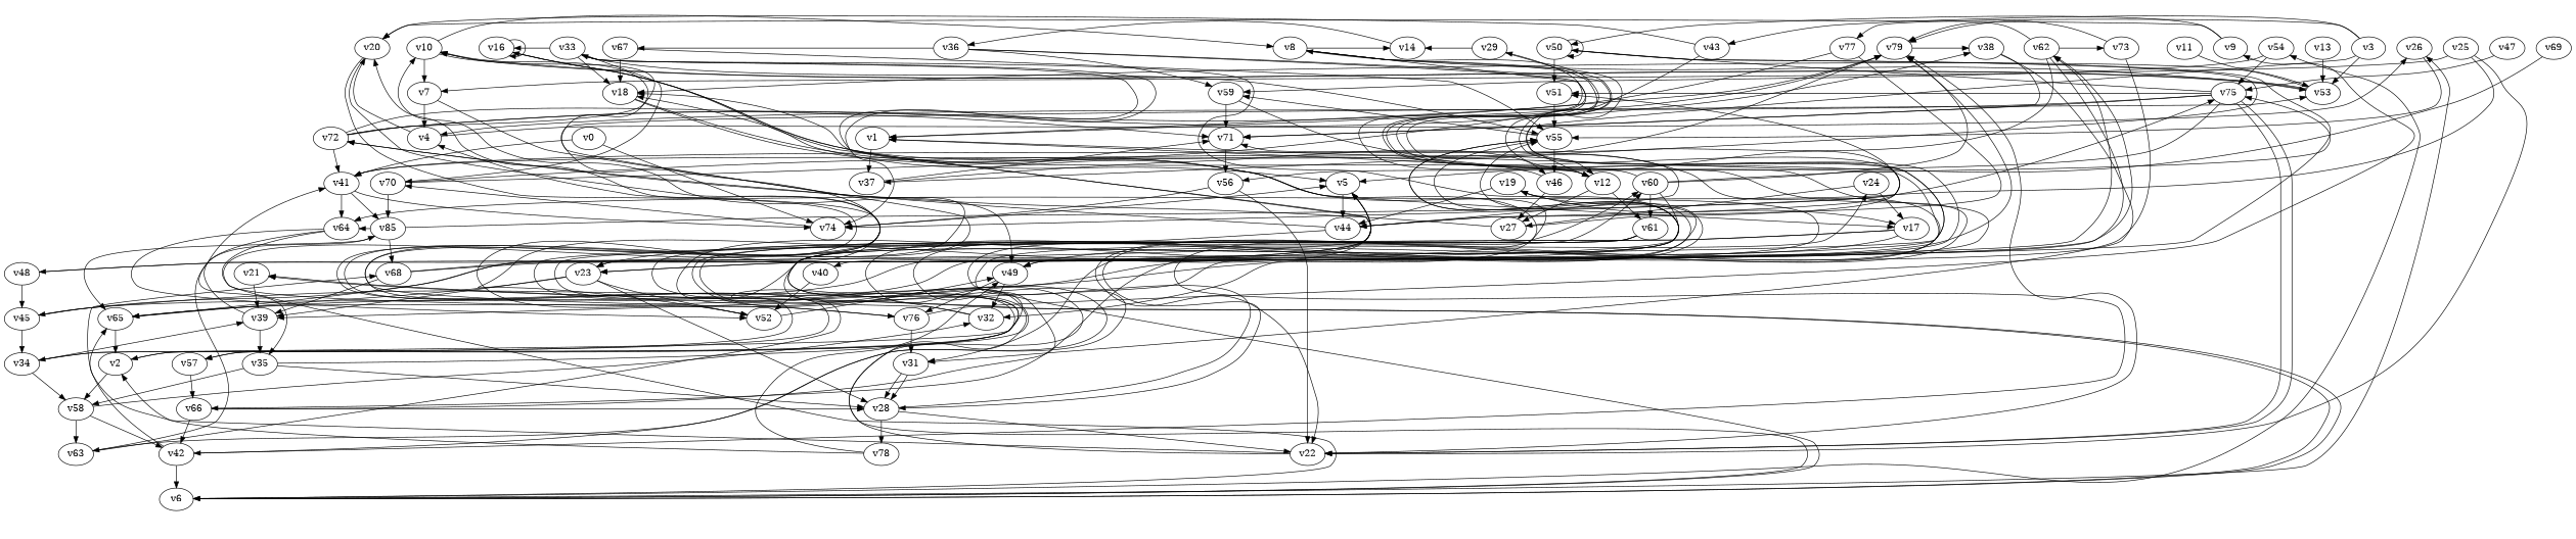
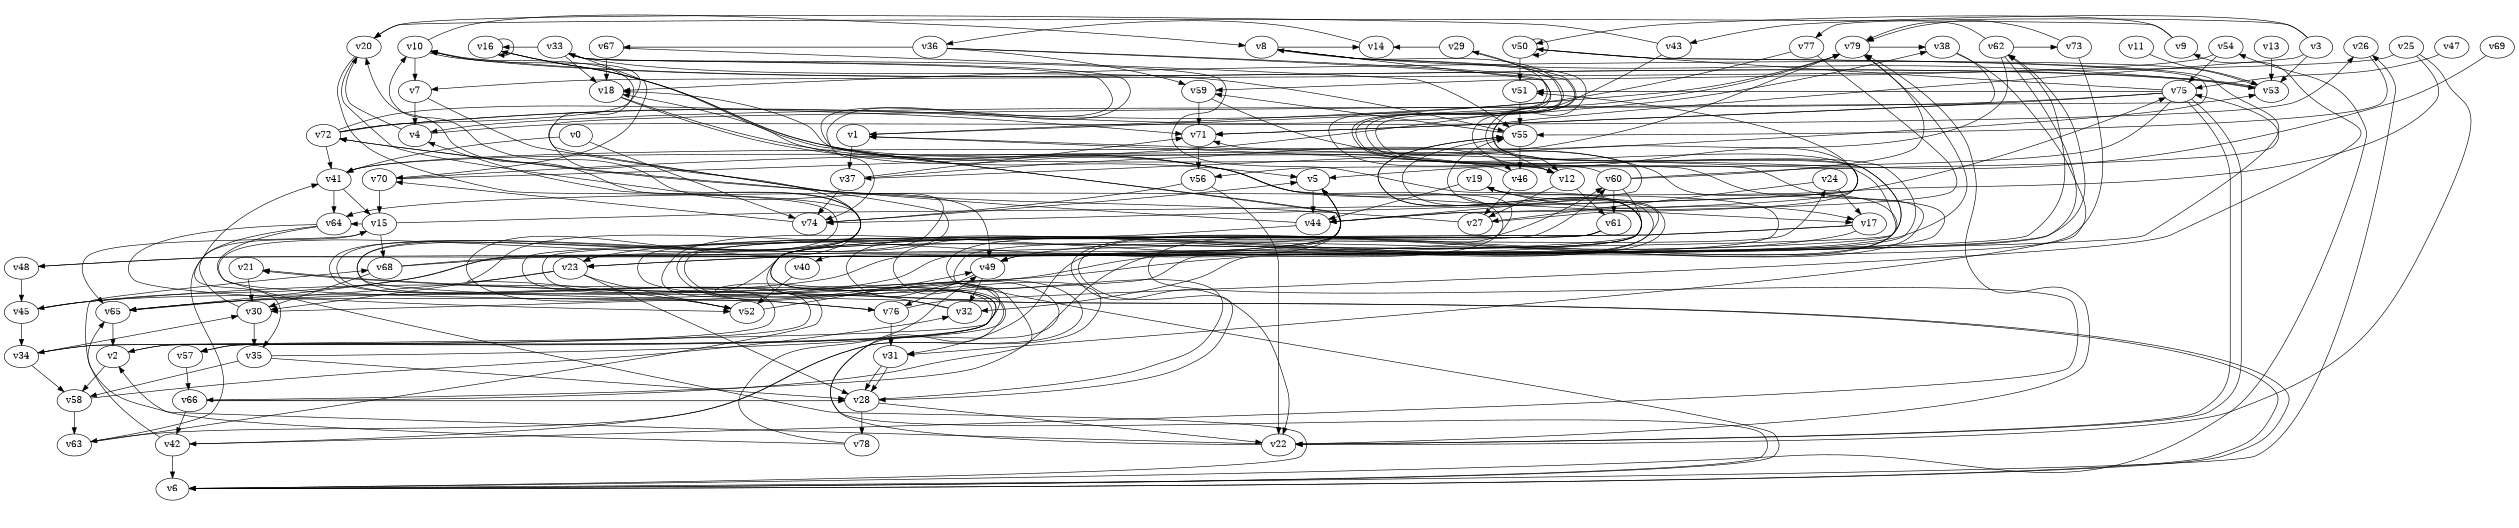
  digraph {
    node [player=1]
    v0 [player=0]
    v41 [player=0]
    v74
-   v15 [label=v85]
+   v15
    v64
    v79
    v5 [player=0]
    v70 [player=0]
    v1
    v37
    v46 [player=0]
    v71
    v2
    v10
    v58 [player=0]
    v53
    v7 [player=0]
    v8 [player=0]
    v32
    v42
    v63
    v3
    v12
    v43 [player=0]
    v77
    v27
    v61 [player=0]
    v20 [player=0]
    v48
    v18
    v44 [player=0]
    v4 [player=0]
    v26 [player=0]
    v6 [player=0]
    v23
    v55 [player=0]
    v52 [player=0]
    v72
    v49
    v19
    v21
    v54 [player=0]
    v17 [player=0]
-   v30 [player=0 label=v39]
+   v30 [player=0]
    v75
    v59 [player=0]
    v76 [player=0]
    v14 [player=0]
    v66 [player=0]
    v36
    v65 [player=0]
    v28 [player=0]
    v9
    v50 [player=0]
    v51
    v11 [player=0]
    v57
    v13
    v31
    v67
    v68 [player=0]
    v35
    v33
    v62 [player=0]
    v22 [player=0]
    v56
    v16 [player=0]
    v40 [player=0]
    v60
    v34
    v38 [player=0]
    v24
    v78 [player=0]
    v25
    v29
    v45
    v73
    v47
    v69 [player=0]
    v0 -> v41
    v0 -> v74
-   v41 -> v74
+   v37 -> v74
    v41 -> v15
    v41 -> v64
    v41 -> v79 [constraint="time >= 13"]
    v74 -> v5 [constraint="time % 5 == 3"]
    v74 -> v70 [constraint="time % 2 == 0"]
    v15 -> v64 [constraint="time >= 12"]
    v15 -> v75 [constraint="time == 10"]
    v15 -> v65
    v15 -> v68
    v64 -> v52 [constraint="time % 6 == 0"]
    v64 -> v76 [constraint="time == 15"]
    v64 -> v35 [constraint="time % 2 == 1"]
    v79 -> v1 [constraint="time == 20"]
    v79 -> v65 [constraint="time >= 13"]
    v79 -> v38 [constraint="time >= 4"]
    v5 -> v44
    v5 -> v52 [constraint="time == 4"]
    v70 -> v15
    v70 -> v12 [constraint="(time % 3 == 0) || (time % 3 == 2)"]
    v70 -> v29 [constraint="time % 3 == 2"]
    v1 -> v37
    v37 -> v46 [constraint="time <= 5"]
    v37 -> v71 [constraint="time >= 15"]
    v46 -> v27
    v46 -> v16 [constraint="time >= 6"]
    v71 -> v56
    v2 -> v10 [constraint="time % 5 == 3"]
    v2 -> v58
    v10 -> v53 [constraint="time >= 12"]
    v10 -> v7
    v10 -> v8 [constraint="time == 9"]
    v58 -> v32 [constraint="time == 10"]
-   v58 -> v42
    v58 -> v63
    v53 -> v10 [constraint="time <= 23"]
    v53 -> v8 [constraint="time == 15"]
    v53 -> v18 [constraint="(time % 2 == 0) || (time % 3 == 1)"]
    v7 -> v4
    v7 -> v49 [constraint="time % 3 == 2"]
    v8 -> v12 [constraint="time == 13"]
    v8 -> v44 [constraint="time == 2"]
    v8 -> v23 [constraint="time % 4 == 1"]
    v8 -> v14 [constraint="time >= 6"]
    v8 -> v66 [constraint="(time >= 7) && (time <= 18)"]
    v32 -> v55 [constraint="time <= 19"]
    v32 -> v60 [constraint="time == 20"]
    v42 -> v1 [constraint="(time % 3 == 1) || (time % 3 == 1)"]
    v42 -> v6
    v42 -> v68 [constraint="time <= 15"]
    v63 -> v15 [constraint="time >= 7"]
    v63 -> v53 [constraint="time >= 7"]
    v3 -> v53
    v3 -> v12 [constraint="time >= 3"]
    v3 -> v43 [constraint="(time >= 2) && (time <= 15)"]
    v3 -> v77 [constraint="time <= 14"]
    v12 -> v1 [constraint="time % 2 == 0"]
    v12 -> v27
    v12 -> v61
    v43 -> v20 [constraint="time % 4 == 0"]
    v43 -> v48 [constraint="(time >= 6) && (time <= 25)"]
    v77 -> v1 [constraint="time % 2 == 1"]
    v77 -> v44 [constraint="(time >= 8) && (time <= 23)"]
    v27 -> v72 [constraint="time == 11"]
    v27 -> v51 [constraint="(time % 2 == 1) || (time % 3 == 2)"]
    v61 -> v42 [constraint="time % 2 == 0"]
    v61 -> v63 [constraint="time == 8"]
    v61 -> v57 [constraint="time >= 8"]
    v20 -> v6 [constraint="time == 8"]
    v20 -> v23 [constraint="time == 2"]
    v48 -> v55 [constraint="time % 4 == 3"]
    v48 -> v45
    v18 -> v17 [constraint="time == 18"]
    v18 -> v40 [constraint="time >= 12"]
    v44 -> v71 [constraint="time == 15"]
    v44 -> v23
    v44 -> v72 [constraint="time % 3 == 1"]
    v4 -> v20 [constraint="time <= 9"]
    v4 -> v26 [constraint="time % 2 == 1"]
    v26 -> v55 [constraint="time == 13"]
    v6 -> v26 [constraint="time % 2 == 1"]
    v6 -> v19 [constraint="(time >= 5) && (time <= 21)"]
    v6 -> v21 [constraint="time >= 8"]
    v6 -> v21 [constraint="(time >= 9) && (time <= 23)"]
    v6 -> v54 [constraint="time == 15"]
    v23 -> v52
    v23 -> v30 [constraint="time >= 2"]
    v23 -> v65
    v23 -> v28
    v55 -> v46
    v55 -> v59 [constraint="time == 14"]
    v55 -> v57 [constraint="time >= 13"]
    v52 -> v10 [constraint="time <= 23"]
    v52 -> v49 [constraint="time % 4 == 2"]
    v72 -> v41
    v72 -> v79 [constraint="time <= 19"]
    v72 -> v71 [constraint="time % 2 == 1"]
    v72 -> v10 [constraint="time >= 9"]
    v72 -> v38 [constraint="time == 4"]
    v49 -> v32
    v49 -> v76
    v19 -> v44
    v19 -> v17
    v21 -> v30
    v54 -> v75 [constraint="time <= 19"]
    v54 -> v59 [constraint="time <= 25"]
    v17 -> v2 [constraint="time == 3"]
    v17 -> v6 [constraint="time >= 2"]
    v17 -> v49 [constraint="time % 6 == 2"]
    v30 -> v41
    v30 -> v35
    v75 -> v71
    v75 -> v4 [constraint="time % 2 == 0"]
    v75 -> v50 [constraint="time == 4"]
    v75 -> v51 [constraint="time % 5 == 4"]
    v75 -> v22
    v75 -> v22 [constraint="time % 3 == 0"]
    v75 -> v56 [constraint="time % 4 == 0"]
    v59 -> v71
    v59 -> v22 [constraint="time == 6"]
    v76 -> v4 [constraint="time == 8"]
    v76 -> v9 [constraint="time >= 7"]
    v76 -> v31
    v14 -> v36 [constraint="time == 14"]
    v66 -> v42
    v66 -> v55 [constraint="time >= 10"]
    v66 -> v28 [constraint="time == 20"]
    v36 -> v59 [constraint="time == 20"]
    v36 -> v28 [constraint="time == 14"]
    v36 -> v31 [constraint="time % 2 == 0"]
    v36 -> v67 [constraint="time == 1"]
    v65 -> v5 [constraint="time % 4 == 0"]
    v65 -> v2
    v65 -> v19 [constraint="time <= 18"]
    v28 -> v22
    v28 -> v24 [constraint="time <= 14"]
    v28 -> v78
    v9 -> v20 [constraint="time <= 14"]
    v9 -> v50 [constraint="time % 3 == 2"]
    v50 -> v37 [constraint="time % 5 == 2"]
    v50 -> v23 [constraint="time == 10"]
    v50 -> v50 [constraint="time <= 18"]
    v50 -> v51
    v51 -> v55
    v11 -> v53
    v57 -> v66
    v13 -> v53
    v31 -> v28 [constraint="time >= 9"]
    v31 -> v28
    v67 -> v18
    v67 -> v55 [constraint="time >= 12"]
    v68 -> v30
    v68 -> v33 [constraint="time <= 19"]
    v68 -> v62 [constraint="time % 6 == 2"]
    v35 -> v58
    v35 -> v18 [constraint="time % 5 == 4"]
    v35 -> v28
    v33 -> v74 [constraint="time <= 15"]
    v33 -> v70 [constraint="time % 4 == 0"]
    v33 -> v18 [constraint="time % 3 == 2"]
    v33 -> v55 [constraint="time == 11"]
    v33 -> v16 [constraint="time == 15"]
    v33 -> v45 [constraint="time % 5 == 1"]
    v62 -> v41 [constraint="time % 2 == 1"]
    v62 -> v79 [constraint="(time % 2 == 0) || (time % 3 == 1)"]
    v62 -> v32 [constraint="time == 12"]
    v62 -> v73 [constraint="time == 12"]
    v22 -> v79 [constraint="time <= 20"]
    v22 -> v2 [constraint="time >= 13"]
    v22 -> v60 [constraint="time == 8"]
    v56 -> v74
    v56 -> v22
    v16 -> v5 [constraint="time % 5 == 4"]
    v16 -> v49 [constraint="time >= 13"]
    v16 -> v16 [constraint="time >= 1"]
    v40 -> v52
    v60 -> v79 [constraint="time >= 11"]
    v60 -> v61
    v60 -> v18 [constraint="(time >= 9) && (time <= 22)"]
    v60 -> v75 [constraint="(time % 3 == 1) || (time % 5 == 2)"]
    v60 -> v34 [constraint="time >= 5"]
    v34 -> v58
    v34 -> v20 [constraint="time % 5 == 2"]
    v34 -> v30 [constraint="(time >= 6) && (time <= 22)"]
    v38 -> v71 [constraint="time == 11"]
    v38 -> v30 [constraint="time <= 23"]
    v24 -> v27
    v24 -> v17
    v78 -> v49 [constraint="time == 19"]
    v78 -> v65 [constraint="time % 6 == 4"]
    v25 -> v64 [constraint="time <= 23"]
    v25 -> v7 [constraint="time >= 12"]
    v25 -> v22 [constraint="time == 19"]
    v29 -> v74 [constraint="time >= 12"]
    v29 -> v14 [constraint="time % 5 == 4"]
    v45 -> v5 [constraint="time % 3 == 2"]
    v45 -> v62 [constraint="time <= 21"]
    v45 -> v34
    v73 -> v79 [constraint="time == 1"]
    v73 -> v31 [constraint="time == 9"]
    v47 -> v75 [constraint="time % 6 == 4"]
    v69 -> v5 [constraint="time >= 9"]
  }
